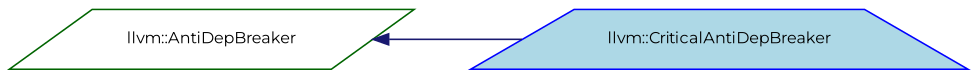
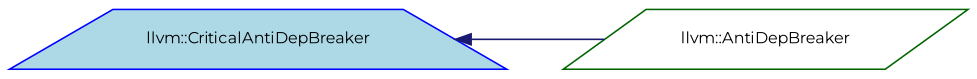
  digraph {
    rankdir=LR
    fontname=Montserrat
    node [fontname=Montserrat fontsize=10 style=filled]
    n1 [color=blue fillcolor=lightblue fontcolor=black height=0.2 label="llvm::CriticalAntiDepBreaker" shape=trapezium width=0.4]
    n2 [color=darkgreen height=0.2 label="llvm::AntiDepBreaker" shape=parallelogram width=0.4 fillcolor=white]
-   n2 -> n1 [color=midnightblue dir=back fontname=Montserrat fontsize=10 labelfontname=Helvetica labelfontsize=10 style=solid]
+   n1 -> n2 [color=midnightblue dir=back fontname=Montserrat fontsize=10 labelfontname=Helvetica labelfontsize=10 style=solid]
  }
